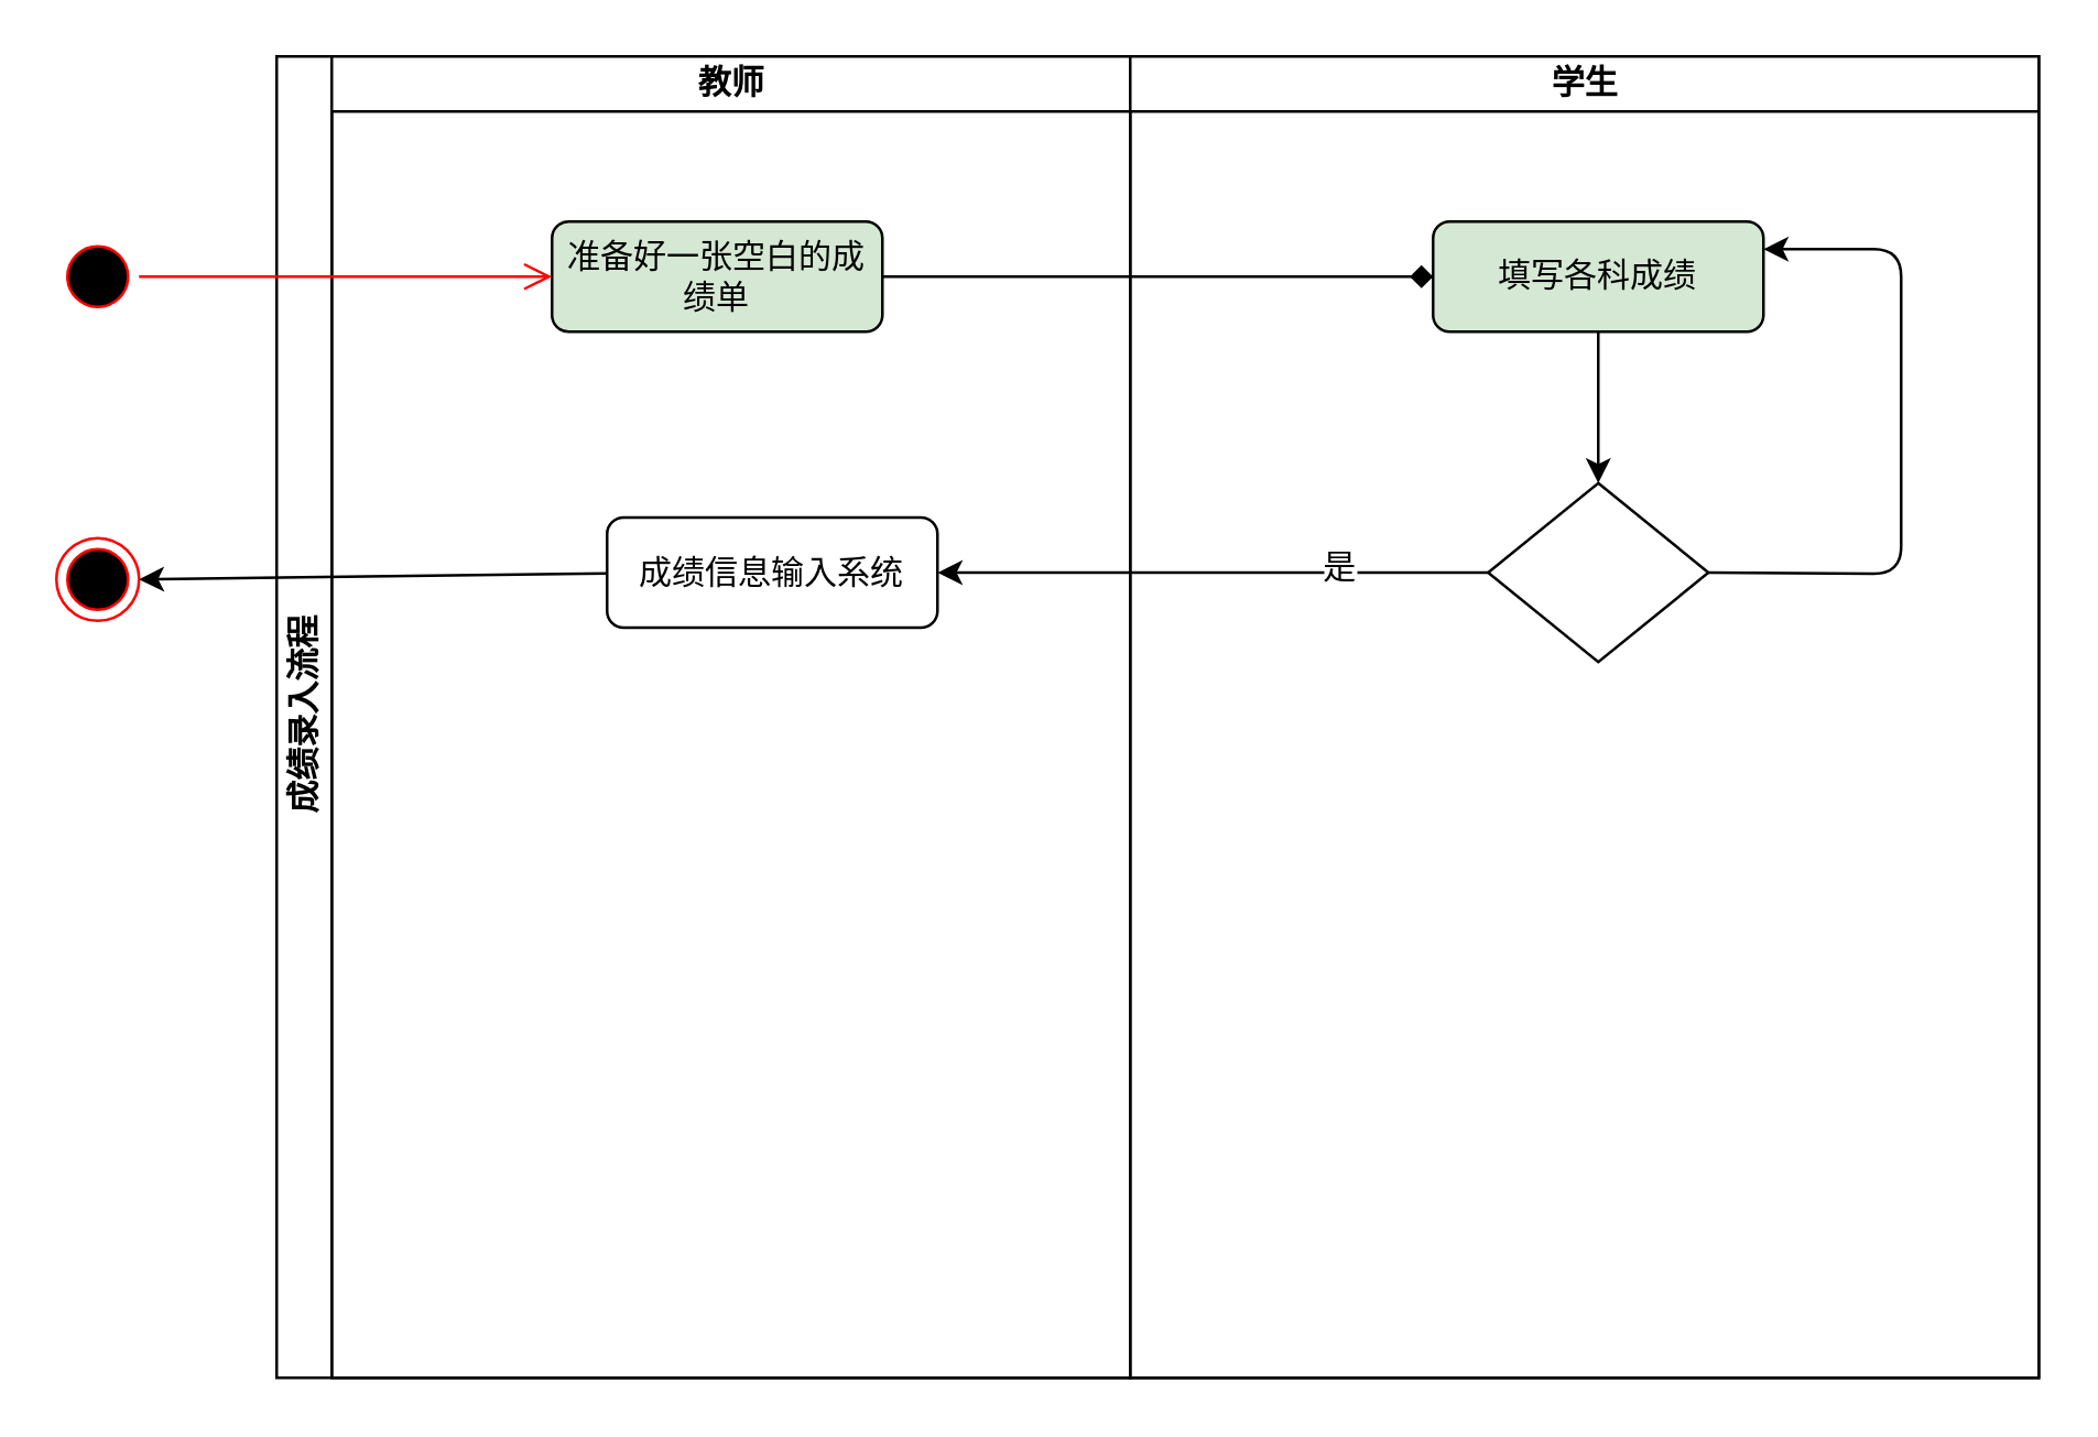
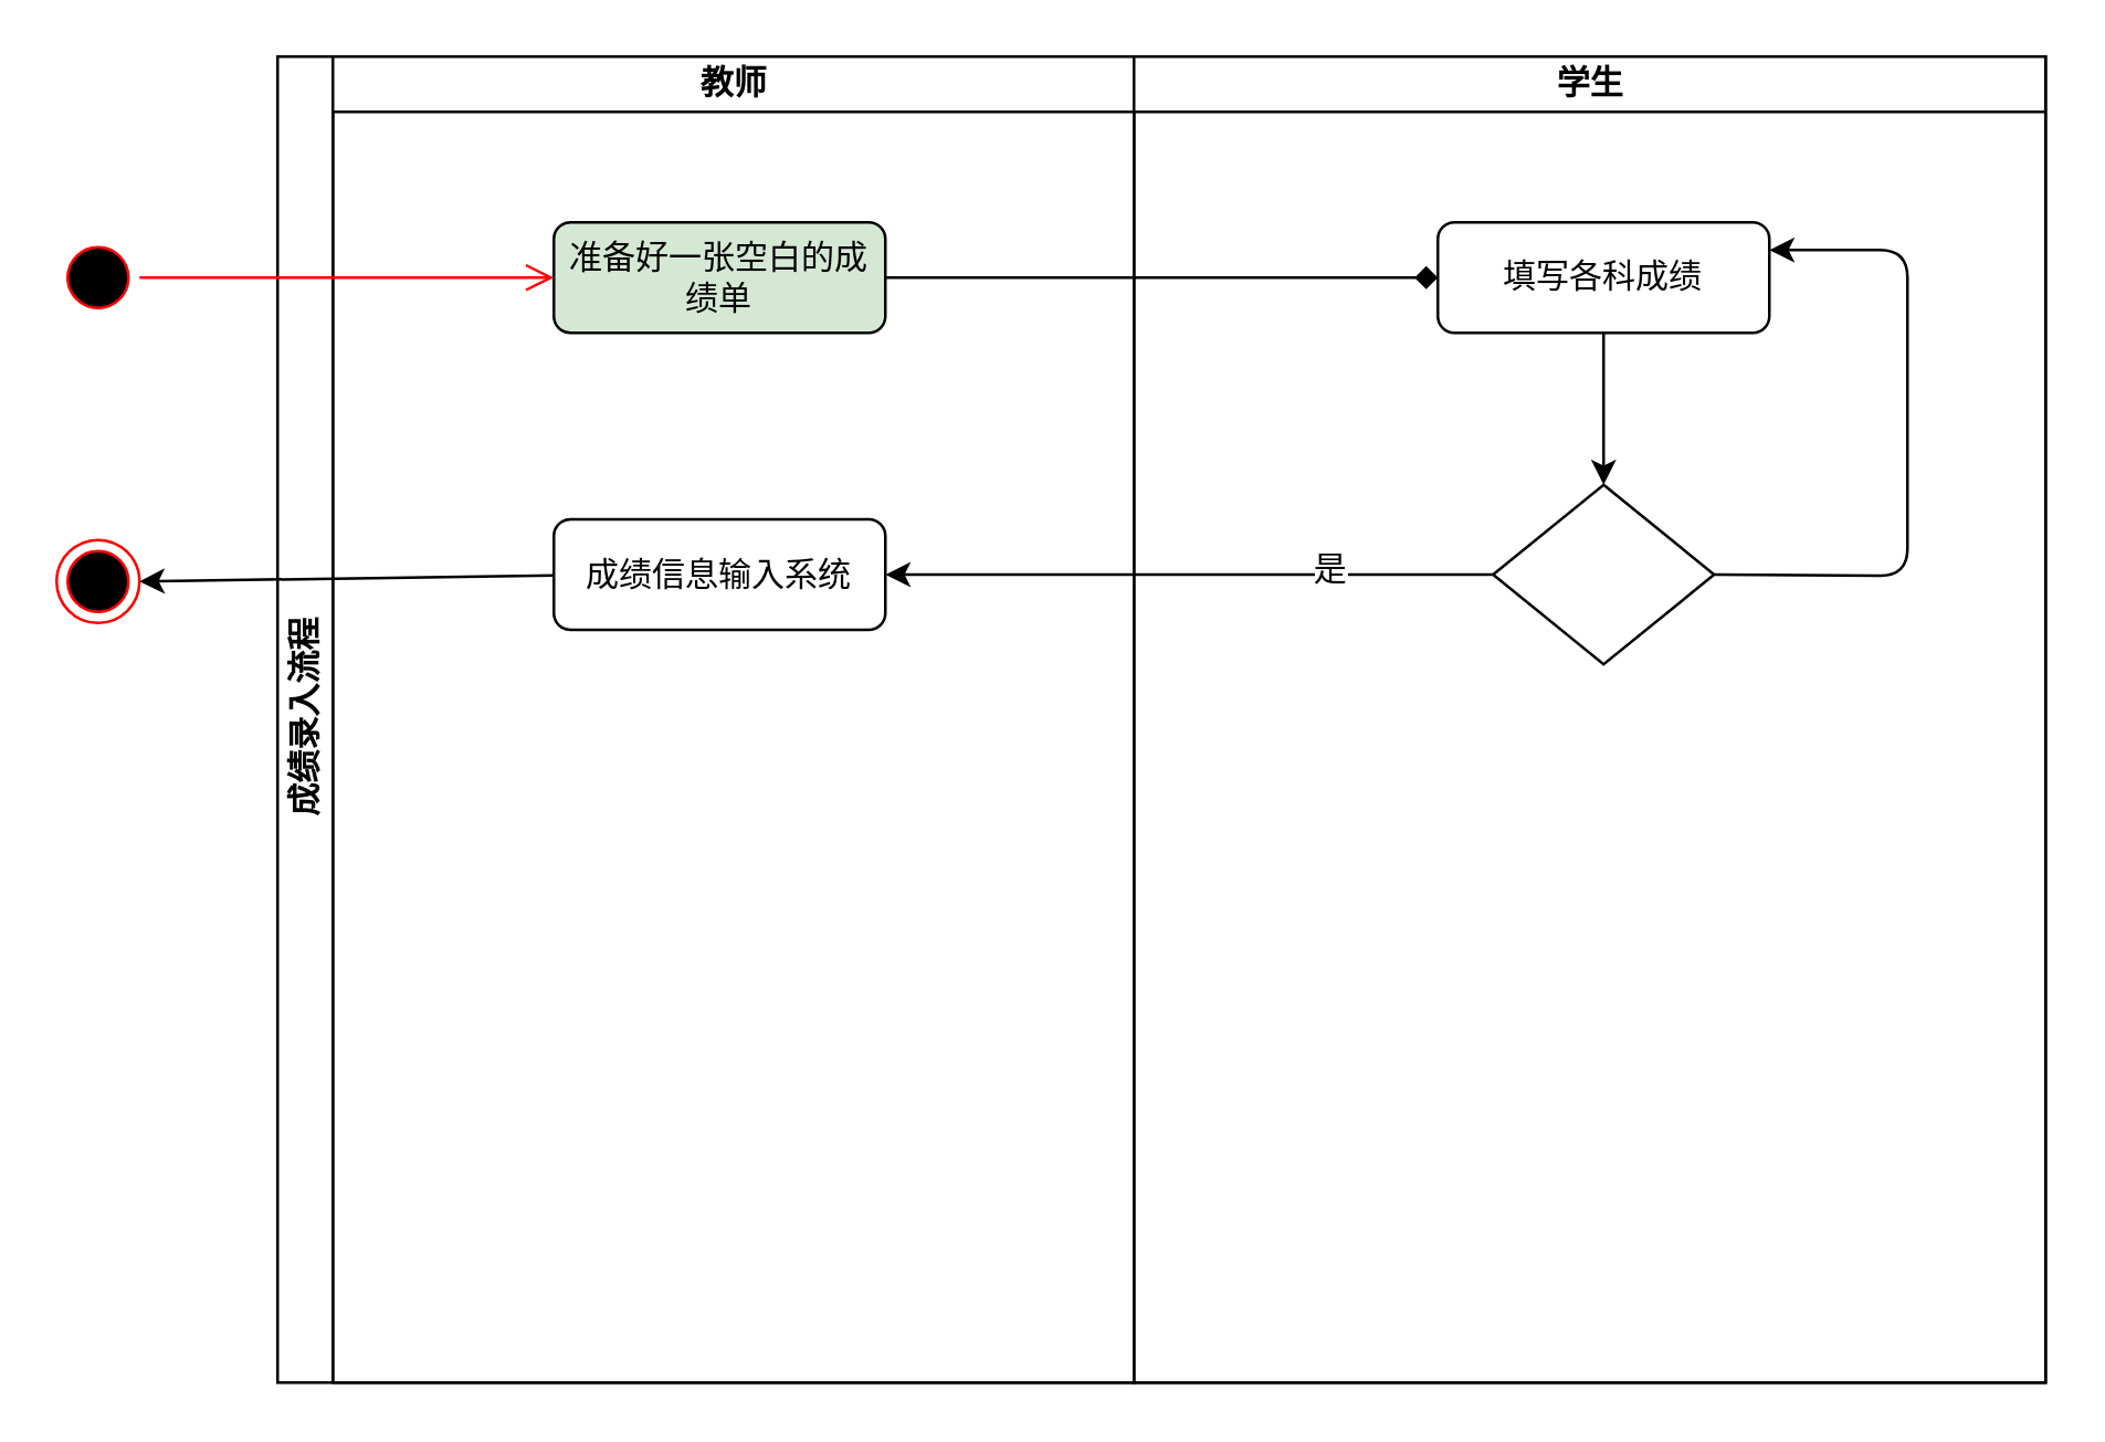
  <mxCell id="0" />
  <mxCell id="1" parent="0" />
  <mxCell id="2" value="成绩录入流程&lt;br&gt;" style="swimlane;html=1;childLayout=stackLayout;resizeParent=1;resizeParentMax=0;startSize=20;horizontal=0;horizontalStack=1;fontStyle=1" parent="1" vertex="1"><mxGeometry x="100" y="20" width="640" height="480" as="geometry" /></mxCell>
  <mxCell id="3" value="教师" style="swimlane;html=1;startSize=20;" parent="2" vertex="1"><mxGeometry x="20" width="290" height="480" as="geometry" /></mxCell>
  <mxCell id="4" value="准备好一张空白的成绩单" style="rounded=1;whiteSpace=wrap;html=1;fillColor=#d5e8d4;" parent="3" vertex="1"><mxGeometry x="80" y="60" width="120" height="40" as="geometry" /></mxCell>
- <mxCell id="5" value="成绩信息输入系统" style="rounded=1;whiteSpace=wrap;html=1;" parent="3" vertex="1"><mxGeometry x="100" y="167.5" width="120" height="40" as="geometry" /></mxCell>
+ <mxCell id="5" value="成绩信息输入系统" style="rounded=1;whiteSpace=wrap;html=1;" parent="3" vertex="1"><mxGeometry x="80" y="167.5" width="120" height="40" as="geometry" /></mxCell>
  <mxCell id="6" value="学生" style="swimlane;html=1;startSize=20;" parent="2" vertex="1"><mxGeometry x="310" width="330" height="480" as="geometry" /></mxCell>
- <mxCell id="7" value="填写各科成绩" style="rounded=1;whiteSpace=wrap;html=1;fillColor=#d5e8d4;" parent="6" vertex="1"><mxGeometry x="110" y="60" width="120" height="40" as="geometry" /></mxCell>
+ <mxCell id="7" value="填写各科成绩" style="rounded=1;whiteSpace=wrap;html=1;" parent="6" vertex="1"><mxGeometry x="110" y="60" width="120" height="40" as="geometry" /></mxCell>
  <mxCell id="8" value="" style="rhombus;whiteSpace=wrap;html=1;" parent="6" vertex="1"><mxGeometry x="130" y="155" width="80" height="65" as="geometry" /></mxCell>
  <mxCell id="9" value="" style="endArrow=classic;html=1;exitX=0.5;exitY=1;exitDx=0;exitDy=0;entryX=0.5;entryY=0;entryDx=0;entryDy=0;" parent="6" source="7" target="8" edge="1"><mxGeometry width="50" height="50" relative="1" as="geometry"><mxPoint x="260" y="170" as="sourcePoint" /><mxPoint x="170" y="150" as="targetPoint" /></mxGeometry></mxCell>
  <mxCell id="10" value="" style="endArrow=classic;html=1;exitX=1;exitY=0.5;exitDx=0;exitDy=0;entryX=1;entryY=0.25;entryDx=0;entryDy=0;" parent="6" source="8" target="7" edge="1"><mxGeometry width="50" height="50" relative="1" as="geometry"><mxPoint x="240" y="210" as="sourcePoint" /><mxPoint x="290" y="160" as="targetPoint" /><Array as="points"><mxPoint x="280" y="188" /><mxPoint x="280" y="70" /></Array></mxGeometry></mxCell>
  <mxCell id="11" value="" style="endArrow=diamond;html=1;exitX=1;exitY=0.5;exitDx=0;exitDy=0;entryX=0;entryY=0.5;entryDx=0;entryDy=0;" parent="2" source="4" target="7" edge="1"><mxGeometry width="50" height="50" relative="1" as="geometry"><mxPoint x="230" y="110" as="sourcePoint" /><mxPoint x="280" y="60" as="targetPoint" /></mxGeometry></mxCell>
  <mxCell id="12" value="" style="endArrow=classic;html=1;entryX=1;entryY=0.5;entryDx=0;entryDy=0;exitX=0;exitY=0.5;exitDx=0;exitDy=0;" parent="2" source="8" target="5" edge="1"><mxGeometry width="50" height="50" relative="1" as="geometry"><mxPoint x="380" y="180" as="sourcePoint" /><mxPoint x="430" y="130" as="targetPoint" /></mxGeometry></mxCell>
  <mxCell id="13" value="是" style="text;html=1;resizable=0;points=[];align=center;verticalAlign=middle;labelBackgroundColor=#ffffff;" parent="12" vertex="1" connectable="0"><mxGeometry x="-0.454" y="-2" relative="1" as="geometry"><mxPoint as="offset" /></mxGeometry></mxCell>
  <mxCell id="14" value="" style="ellipse;html=1;shape=startState;fillColor=#000000;strokeColor=#ff0000;" parent="1" vertex="1"><mxGeometry x="20" y="85" width="30" height="30" as="geometry" /></mxCell>
  <mxCell id="15" value="" style="edgeStyle=orthogonalEdgeStyle;html=1;verticalAlign=bottom;endArrow=open;endSize=8;strokeColor=#ff0000;entryX=0;entryY=0.5;entryDx=0;entryDy=0;" parent="1" source="14" target="4" edge="1"><mxGeometry relative="1" as="geometry"><mxPoint x="35" y="140" as="targetPoint" /></mxGeometry></mxCell>
  <mxCell id="16" value="" style="ellipse;html=1;shape=endState;fillColor=#000000;strokeColor=#ff0000;" parent="1" vertex="1"><mxGeometry x="20" y="195" width="30" height="30" as="geometry" /></mxCell>
  <mxCell id="17" value="" style="endArrow=classic;html=1;entryX=1;entryY=0.5;entryDx=0;entryDy=0;exitX=0.002;exitY=0.508;exitDx=0;exitDy=0;exitPerimeter=0;" parent="1" source="5" target="16" edge="1"><mxGeometry width="50" height="50" relative="1" as="geometry"><mxPoint x="160" y="200" as="sourcePoint" /><mxPoint x="210" y="150" as="targetPoint" /></mxGeometry></mxCell>
